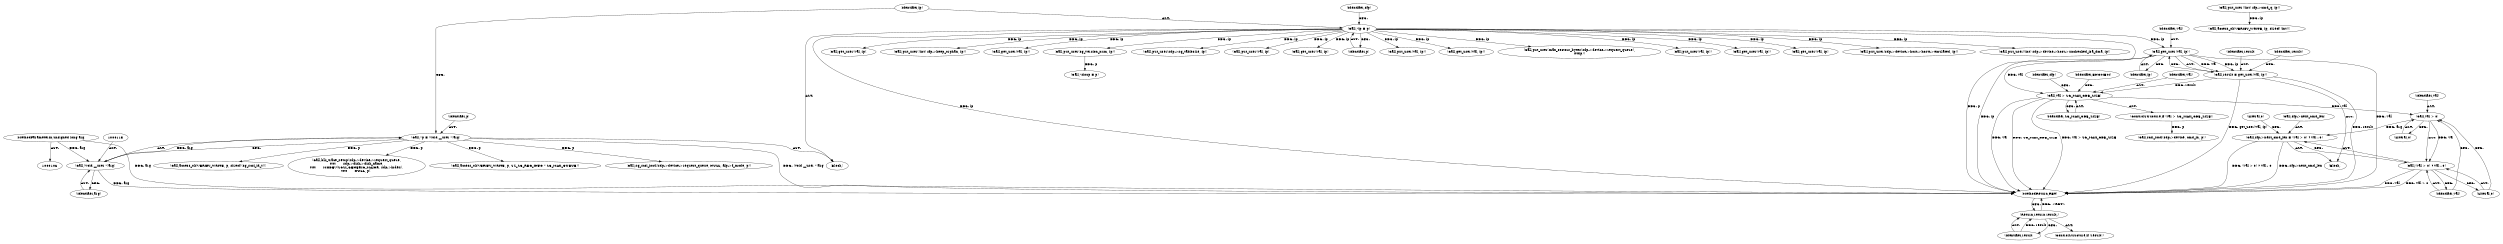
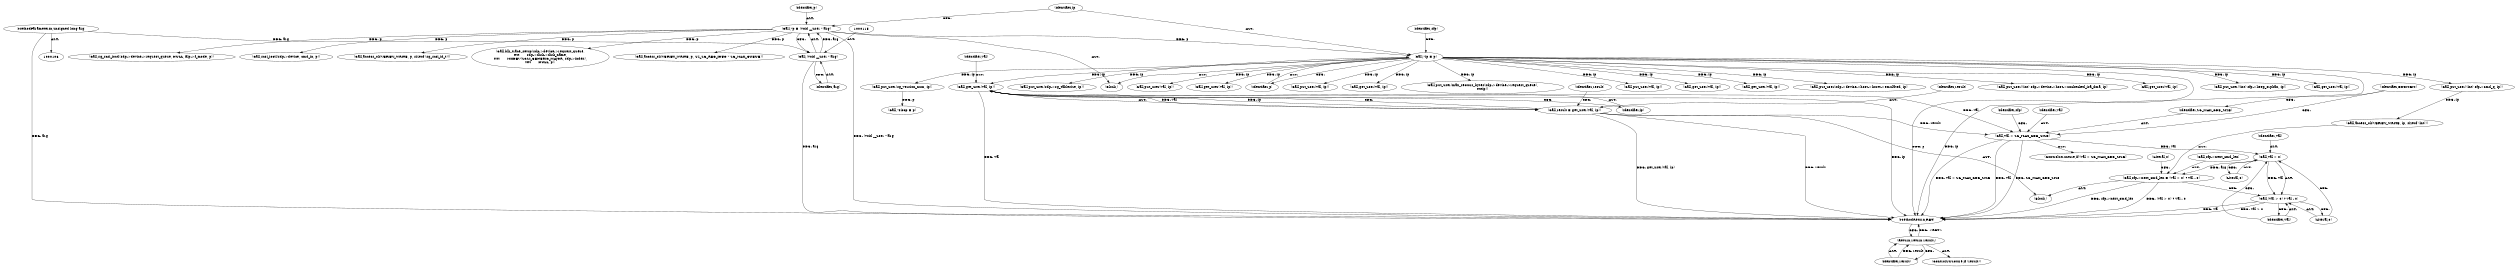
  digraph {
    n1 [label="(Call,get_user(val, ip))"]
    n2 [label="(Call,result = get_user(val, ip))"]
    n3 [label="(Call,val > SG_MAX_CDB_SIZE)"]
    n4 [label="(Identifier,ip)"]
    n5 [label="(MethodReturn,RET)"]
    n6 [label="(Block,)"]
    n7 [label="(Call,val > 0)"]
    n8 [label="(Identifier,SG_MAX_CDB_SIZE)"]
    n9 [label="(ControlStructure,if (val > SG_MAX_CDB_SIZE))"]
    n10 [label="(Return,return result;)"]
    n11 [label="(Call,*ip = p)"]
    n12 [label="(Block,)"]
    n13 [label="(Call,get_user(val, ip))"]
    n14 [label="(Call,put_user((int) sfp->keep_orphan, ip))"]
    n15 [label="(Call,get_user(val, ip))"]
    n16 [label="(Call,put_user(sg_version_num, ip))"]
    n17 [label="(Call,put_user(sdp->sg_tablesize, ip))"]
    n18 [label="(Call,put_user(val, ip))"]
    n19 [label="(Call,get_user(val, ip))"]
    n20 [label="(Identifier,p)"]
    n21 [label="(Call,put_user(val, ip))"]
    n22 [label="(Call,get_user(val, ip))"]
    n23 [label="(Call,put_user(max_sectors_bytes(sdp->device->request_queue),\n\t\t\t\tip))"]
    n24 [label="(Call,put_user(val, ip))"]
    n25 [label="(Call,get_user(val, ip))"]
    n26 [label="(Call,put_user((int) sfp->cmd_q, ip))"]
    n27 [label="(Call,get_user(val, ip))"]
    n28 [label="(Call,put_user(sdp->device->host->hostt->emulated, ip))"]
    n29 [label="(Call,put_user((int) sdp->device->host->unchecked_isa_dma, ip))"]
    n30 [label="(Call,*siocp = p)"]
    n31 [label="(Call,access_ok(VERIFY_WRITE, ip, sizeof (int)))"]
    n32 [label="(Call,*p = (void __user *)arg)"]
    n33 [label="(Call,(void __user *)arg)"]
    n34 [label="(Call,sg_scsi_ioctl(sdp->device->request_queue, NULL, filp->f_mode, p))"]
    n35 [label="(Call,scsi_ioctl(sdp->device, cmd_in, p))"]
    n36 [label="(Call,access_ok(VERIFY_WRITE, p, sizeof (sg_scsi_id_t)))"]
    n37 [label="(Call,blk_trace_setup(sdp->device->request_queue,\n\t\t\t\t       sdp->disk->disk_name,\n\t\t\t\t       MKDEV(SCSI_GENERIC_MAJOR, sdp->index),\n\t\t\t\t       NULL, p))"]
    n38 [label="(Call,access_ok(VERIFY_WRITE, p, SZ_SG_REQ_INFO * SG_MAX_QUEUE))"]
    n39 [label="(Identifier,arg)"]
    n40 [label="(MethodParameterIn,unsigned long arg)"]
    1000106
    n42 [label="(Identifier,result)"]
    n43 [label="(ControlStructure,if (result))"]
    n44 [label="(Call,sfp->next_cmd_len = (val > 0) ? val : 0)"]
    n45 [label="(Call,(val > 0) ? val : 0)"]
    n46 [label="(Literal,0)"]
    n47 [label="(Identifier,val)"]
    n48 [label="(Literal,0)"]
    n49 [label="(Identifier,val)"]
    n50 [label="(Identifier,p)"]
    n51 [label="(Identifier,result)"]
    n52 [label="(Identifier,val)"]
    n53 [label="(Identifier,sfp)"]
    n54 [label="(Identifier,ip)"]
    n55 [label="(Identifier,ENOMEM)"]
    n56 [label="(Identifier,result)"]
    n57 [label="(Identifier,sfp)"]
    n58 [label="(Call,sfp->next_cmd_len)"]
    n59 [label="(Identifier,val)"]
    n60 [label="(Literal,0)"]
    1000115
    n1 -> n2 [label="AST: "]
    n1 -> n2 [label="DDG: val"]
    n1 -> n2 [label="DDG: ip"]
    n1 -> n3 [label="DDG: val"]
    n1 -> n4 [label="CFG: "]
    n1 -> n5 [label="DDG: ip"]
    n1 -> n5 [label="DDG: val"]
    n2 -> n1 [label="CFG: "]
    n2 -> n3 [label="DDG: result"]
    n2 -> n5 [label="DDG: get_user(val, ip)"]
    n2 -> n5 [label="DDG: result"]
    n2 -> n6 [label="AST: "]
    n3 -> n5 [label="DDG: val"]
    n3 -> n5 [label="DDG: SG_MAX_CDB_SIZE"]
    n3 -> n5 [label="DDG: val > SG_MAX_CDB_SIZE"]
    n3 -> n7 [label="DDG: val"]
-   n3 -> n8 [label="CFG: "]
+   n55 -> n8 [label="CFG: "]
    n3 -> n9 [label="AST: "]
    n4 -> n1 [label="AST: "]
    n5 -> n10 [label="CFG: "]
    n7 -> n44 [label="DDG: arg"]
    n7 -> n45 [label="AST: "]
    n7 -> n45 [label="DDG: val"]
    n7 -> n46 [label="CFG: "]
    n8 -> n3 [label="AST: "]
    n10 -> n5 [label="DDG: <RET>"]
    n10 -> n42 [label="CFG: "]
    n10 -> n43 [label="AST: "]
    n11 -> n1 [label="DDG: ip"]
    n11 -> n5 [label="DDG: p"]
    n11 -> n5 [label="DDG: ip"]
    n11 -> n12 [label="AST: "]
    n11 -> n13 [label="DDG: ip"]
    n11 -> n14 [label="DDG: ip"]
    n11 -> n15 [label="DDG: ip"]
    n11 -> n16 [label="DDG: ip"]
    n11 -> n17 [label="DDG: ip"]
    n11 -> n18 [label="DDG: ip"]
    n11 -> n19 [label="DDG: ip"]
    n11 -> n20 [label="CFG: "]
    n11 -> n21 [label="DDG: ip"]
    n11 -> n22 [label="DDG: ip"]
    n11 -> n23 [label="DDG: ip"]
    n11 -> n24 [label="DDG: ip"]
    n11 -> n25 [label="DDG: ip"]
+   n11 -> n26 [label="DDG: ip"]
    n11 -> n27 [label="DDG: ip"]
    n11 -> n28 [label="DDG: ip"]
    n11 -> n29 [label="DDG: ip"]
    n16 -> n30 [label="DDG: p"]
    n20 -> n11 [label="AST: "]
    n26 -> n31 [label="DDG: ip"]
    n32 -> n5 [label="DDG: (void __user *)arg"]
+   n32 -> n11 [label="DDG: p"]
    n32 -> n12 [label="AST: "]
    n32 -> n33 [label="CFG: "]
    n32 -> n34 [label="DDG: p"]
-   n9 -> n35 [label="DDG: p"]
+   n32 -> n35 [label="DDG: p"]
    n32 -> n36 [label="DDG: p"]
    n32 -> n37 [label="DDG: p"]
    n32 -> n38 [label="DDG: p"]
    n33 -> n5 [label="DDG: arg"]
    n33 -> n32 [label="AST: "]
    n33 -> n32 [label="DDG: arg"]
    n33 -> n39 [label="CFG: "]
    n39 -> n33 [label="AST: "]
    n40 -> n5 [label="DDG: arg"]
    n40 -> n33 [label="DDG: arg"]
    n40 -> 1000106 [label="AST: "]
    n42 -> n10 [label="AST: "]
    n42 -> n10 [label="DDG: result"]
    n44 -> n5 [label="DDG: (val > 0) ? val : 0"]
    n44 -> n5 [label="DDG: sfp->next_cmd_len"]
    n44 -> n6 [label="AST: "]
    n44 -> n45 [label="CFG: "]
    n45 -> n5 [label="DDG: val"]
    n45 -> n5 [label="DDG: val > 0"]
-   n45 -> n44 [label="AST: "]
+   n31 -> n44 [label="AST: "]
    n45 -> n47 [label="CFG: "]
    n45 -> n48 [label="CFG: "]
    n46 -> n7 [label="AST: "]
    n47 -> n7 [label="CFG: "]
    n47 -> n45 [label="AST: "]
    n48 -> n7 [label="CFG: "]
    n48 -> n45 [label="AST: "]
    n49 -> n7 [label="AST: "]
    n50 -> n32 [label="AST: "]
    n51 -> n2 [label="AST: "]
    n52 -> n1 [label="AST: "]
    n53 -> n3 [label="CFG: "]
    n54 -> n11 [label="AST: "]
    n54 -> n32 [label="CFG: "]
    n55 -> n3 [label="CFG: "]
    n56 -> n2 [label="CFG: "]
    n57 -> n11 [label="CFG: "]
    n58 -> n44 [label="AST: "]
    n59 -> n3 [label="AST: "]
    n60 -> n44 [label="CFG: "]
    1000115 -> n33 [label="AST: "]
  }
